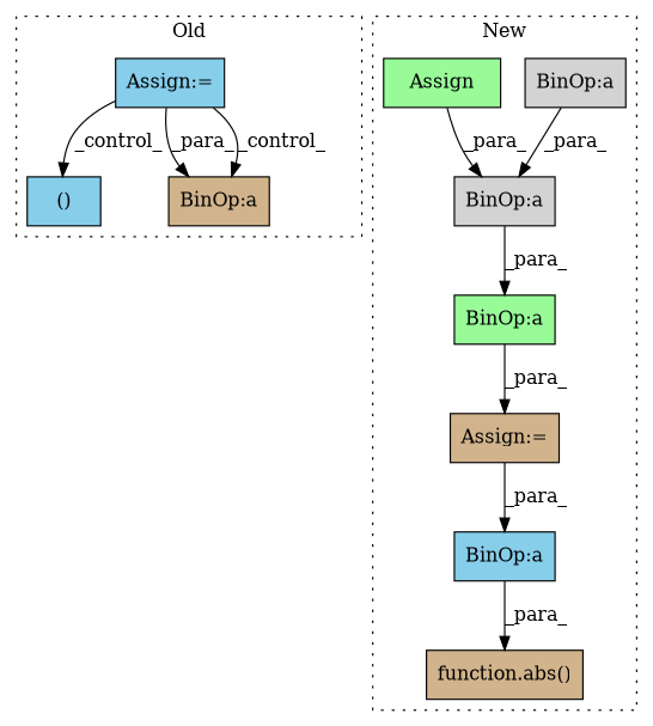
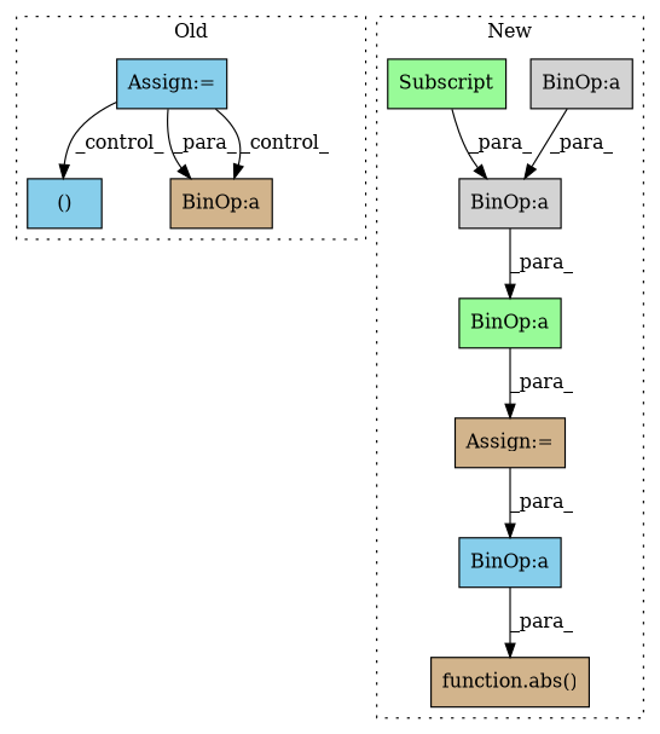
  digraph {
    node [a=82 l=3 shape=box style=filled fillcolor=skyblue]
    n1 [a=54 l=4 label="()" s=28230]
    n2 [a=68 label="Assign:=" s=27981]
    n3 [label="BinOp:a" s=28487 fillcolor=tan]
    n4 [a=75 l="4,1" label="function.abs()" s="29667,29679" fillcolor=tan]
    n5 [l=7 label="BinOp:a" s=29635 fillcolor=palegreen]
    n6 [a=68 label="Assign:=" s=29592 fillcolor=tan]
    n7 [label="BinOp:a" s=29672]
    n8 [label="BinOp:a" s=28808 fillcolor=lightgrey]
    n9 [label="BinOp:a" s=28599 fillcolor=lightgrey]
-   n10 [a=63 l="5,0" label=Assign s="28803,0" fillcolor=palegreen]
+   n10 [a=63 l="5,0" label=Subscript s="28803,0" fillcolor=palegreen]
    subgraph cluster_1 {
      label=Old
      style=dotted
      n1
      n2
      n3
    }
    subgraph cluster_2 {
      label=New
      style=dotted
      n4
      n5
      n6
      n7
      n8
      n9
      n10
    }
    n2 -> n1 [label=_control_]
    n2 -> n3 [label=_para_]
    n2 -> n3 [label=_control_]
    n5 -> n6 [label=_para_]
    n6 -> n7 [label=_para_]
    n7 -> n4 [label=_para_]
    n8 -> n5 [label=_para_]
    n9 -> n8 [label=_para_]
    n10 -> n8 [label=_para_]
  }
